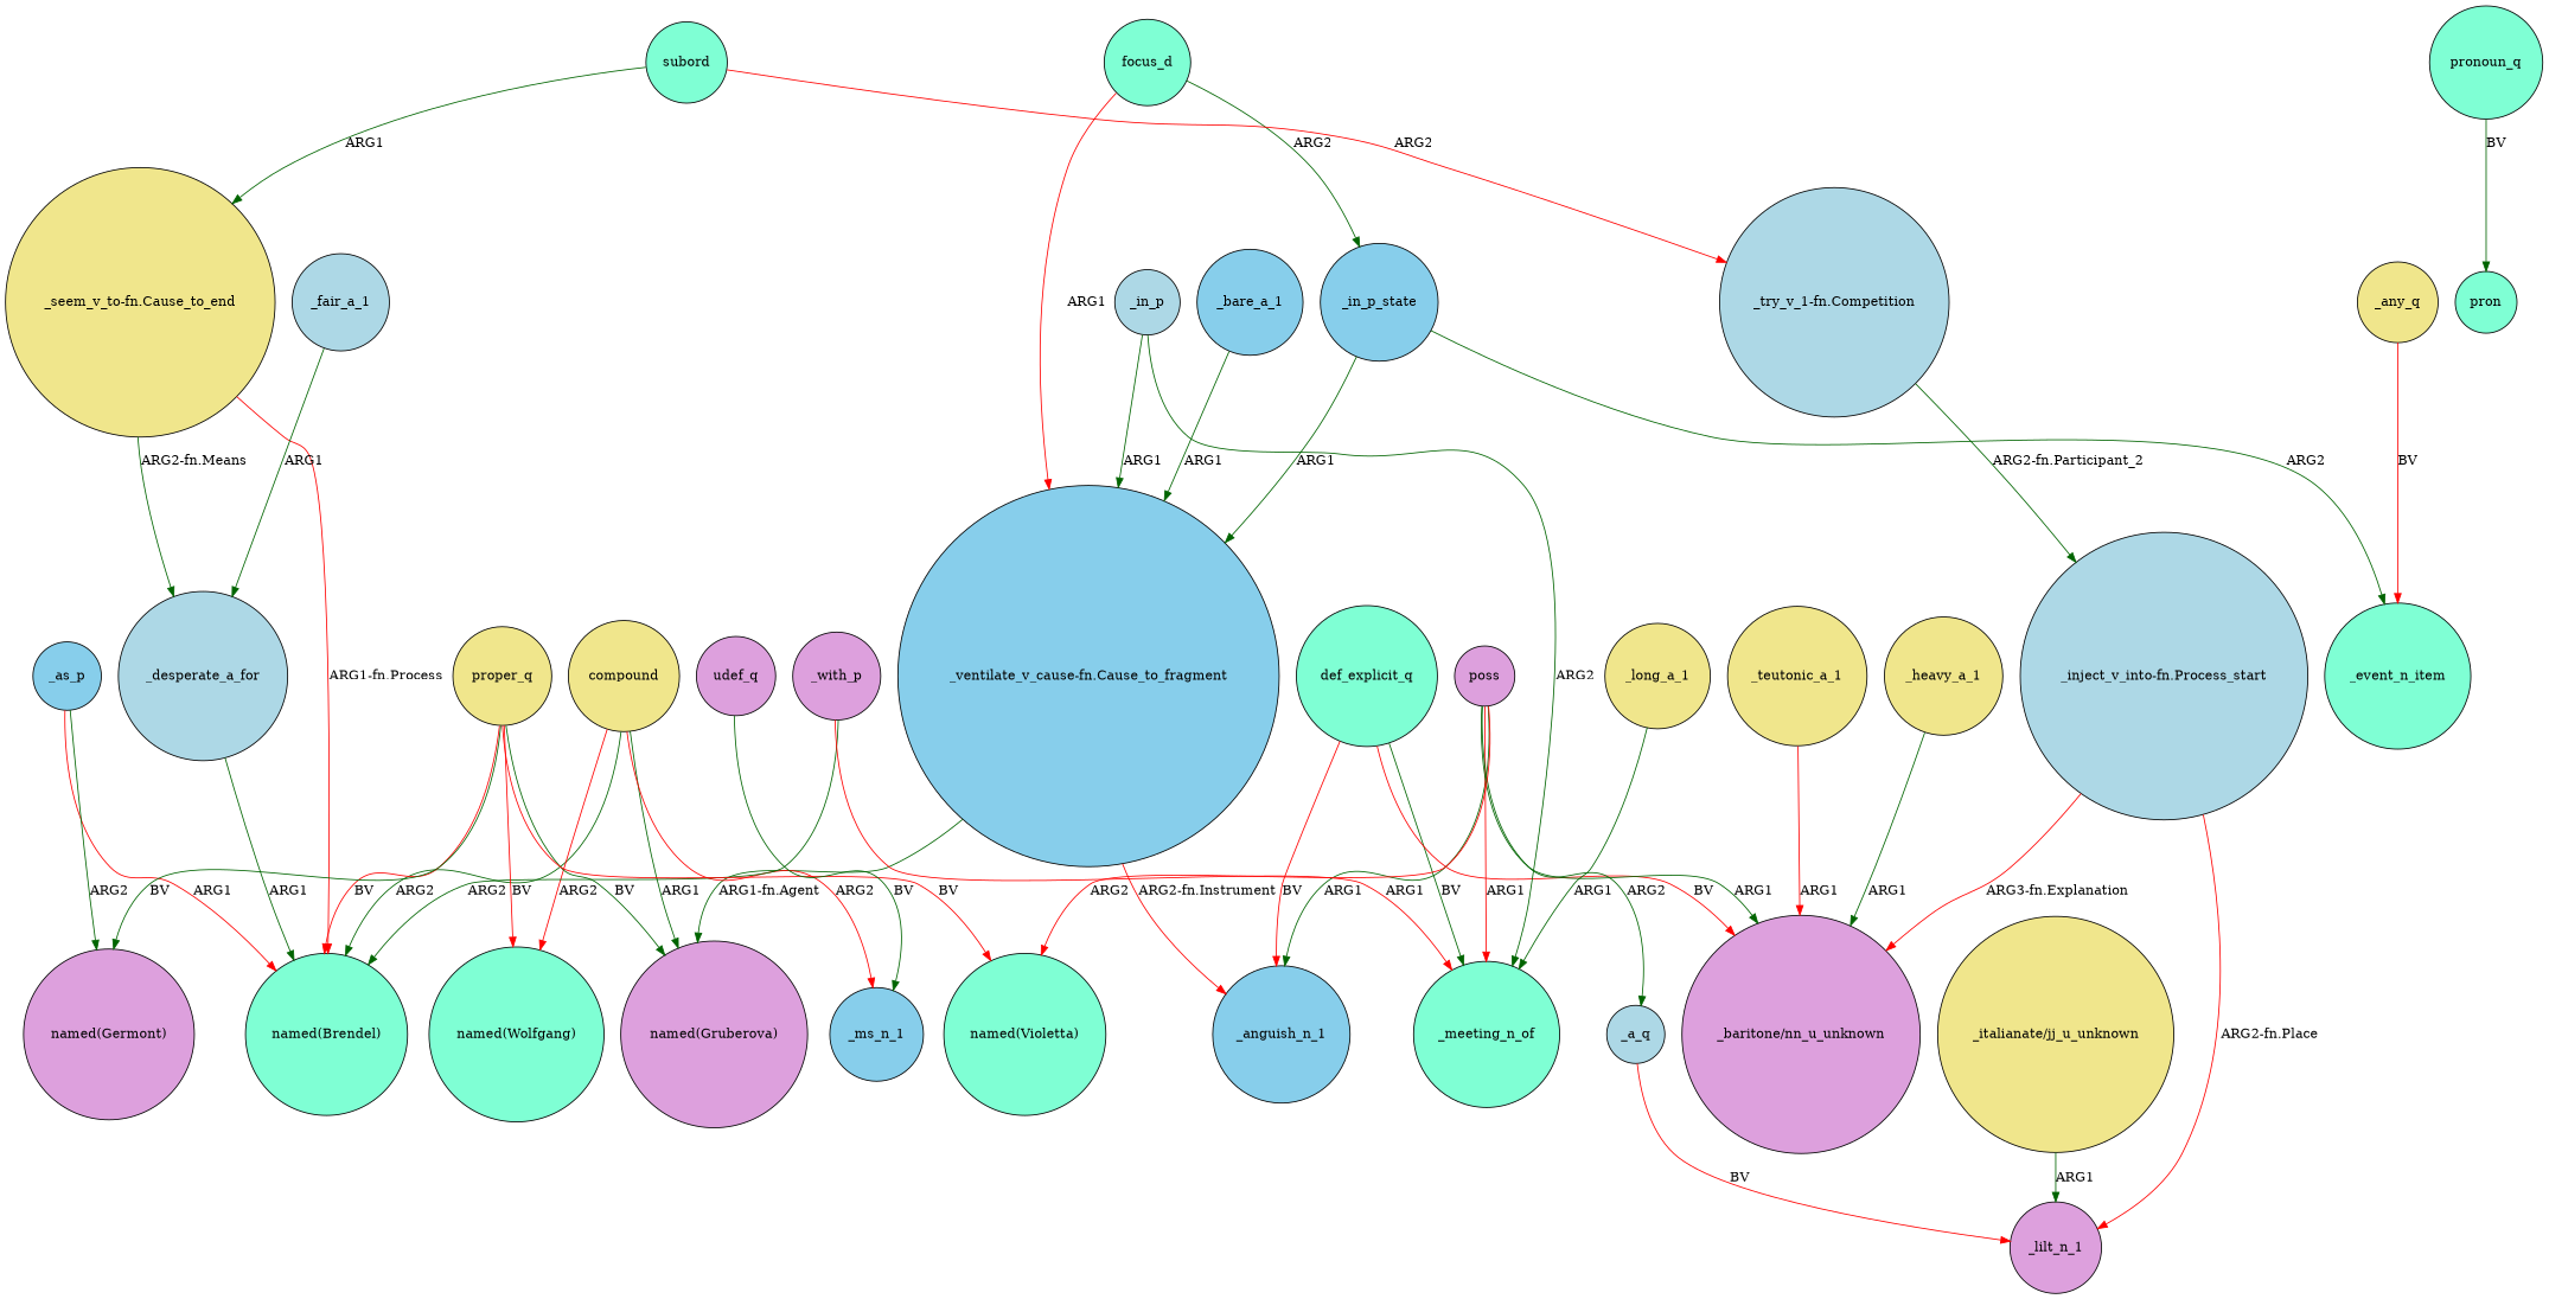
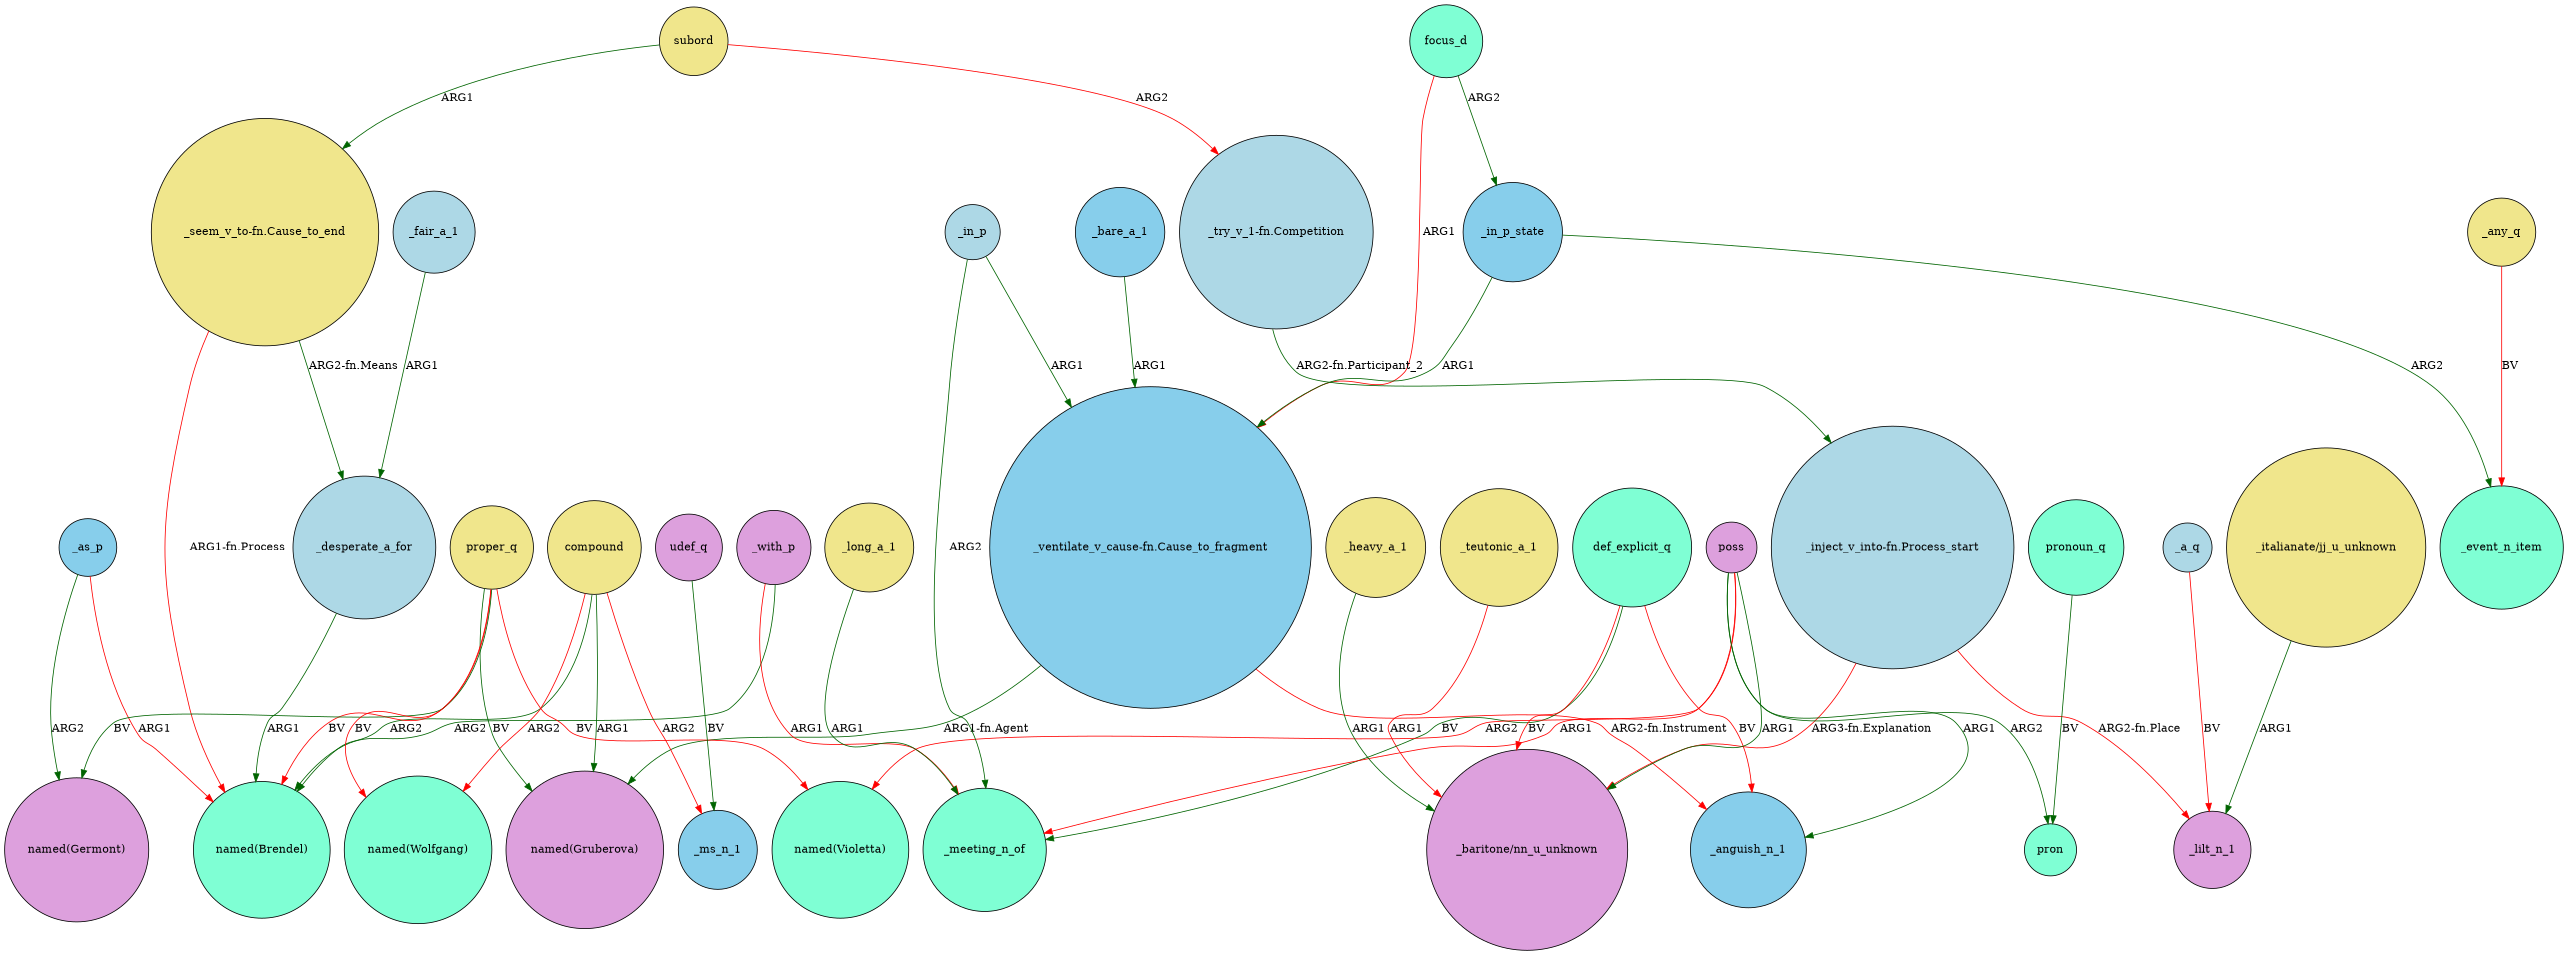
  digraph {
    node [fillcolor=aquamarine shape=circle style=filled]
    edge [color=darkgreen]
    _bare_a_1 [fillcolor=skyblue]
    "_ventilate_v_cause-fn.Cause_to_fragment" [fillcolor=skyblue]
    _anguish_n_1 [fillcolor=skyblue]
    "named(Gruberova)" [fillcolor=plum]
    focus_d
    _in_p_state [fillcolor=skyblue]
    _event_n_item
    _as_p [fillcolor=skyblue]
    "named(Brendel)"
    "named(Germont)" [fillcolor=plum]
    compound [fillcolor=khaki]
    _ms_n_1 [fillcolor=skyblue]
    "named(Wolfgang)"
    _with_p [fillcolor=plum]
    _meeting_n_of
    _a_q [fillcolor=lightblue]
    _lilt_n_1 [fillcolor=plum]
    "_italianate/jj_u_unknown" [fillcolor=khaki]
    _teutonic_a_1 [fillcolor=khaki]
    "_baritone/nn_u_unknown" [fillcolor=plum]
    "_seem_v_to-fn.Cause_to_end" [fillcolor=khaki]
    _desperate_a_for [fillcolor=lightblue]
    "_inject_v_into-fn.Process_start" [fillcolor=lightblue]
    def_explicit_q
    proper_q [fillcolor=khaki]
    "named(Violetta)"
-   subord
+   subord [fillcolor=khaki]
    "_try_v_1-fn.Competition" [fillcolor=lightblue]
    poss [fillcolor=plum]
    pron
    _heavy_a_1 [fillcolor=khaki]
    _in_p [fillcolor=lightblue]
    _fair_a_1 [fillcolor=lightblue]
    pronoun_q
    _any_q [fillcolor=khaki]
    _long_a_1 [fillcolor=khaki]
    udef_q [fillcolor=plum]
    _bare_a_1 -> "_ventilate_v_cause-fn.Cause_to_fragment" [label=ARG1]
    "_ventilate_v_cause-fn.Cause_to_fragment" -> _anguish_n_1 [color=red label="ARG2-fn.Instrument"]
    "_ventilate_v_cause-fn.Cause_to_fragment" -> "named(Gruberova)" [label="ARG1-fn.Agent"]
    focus_d -> "_ventilate_v_cause-fn.Cause_to_fragment" [color=red label=ARG1]
    focus_d -> _in_p_state [label=ARG2]
    _in_p_state -> "_ventilate_v_cause-fn.Cause_to_fragment" [label=ARG1]
    _in_p_state -> _event_n_item [label=ARG2]
    _as_p -> "named(Brendel)" [color=red label=ARG1]
    _as_p -> "named(Germont)" [label=ARG2]
    compound -> "named(Gruberova)" [label=ARG1]
    compound -> "named(Brendel)" [label=ARG2]
    compound -> _ms_n_1 [color=red label=ARG2]
    compound -> "named(Wolfgang)" [color=red label=ARG2]
    _with_p -> "named(Brendel)" [label=ARG2]
    _with_p -> _meeting_n_of [color=red label=ARG1]
    _a_q -> _lilt_n_1 [color=red label=BV]
    "_italianate/jj_u_unknown" -> _lilt_n_1 [label=ARG1]
    _teutonic_a_1 -> "_baritone/nn_u_unknown" [color=red label=ARG1]
    "_seem_v_to-fn.Cause_to_end" -> "named(Brendel)" [color=red label="ARG1-fn.Process"]
    "_seem_v_to-fn.Cause_to_end" -> _desperate_a_for [label="ARG2-fn.Means"]
    _desperate_a_for -> "named(Brendel)" [label=ARG1]
    "_inject_v_into-fn.Process_start" -> _lilt_n_1 [color=red label="ARG2-fn.Place"]
    "_inject_v_into-fn.Process_start" -> "_baritone/nn_u_unknown" [color=red label="ARG3-fn.Explanation"]
    def_explicit_q -> _anguish_n_1 [color=red label=BV]
    def_explicit_q -> _meeting_n_of [label=BV]
    def_explicit_q -> "_baritone/nn_u_unknown" [color=red label=BV]
    proper_q -> "named(Gruberova)" [label=BV]
    proper_q -> "named(Brendel)" [color=red label=BV]
    proper_q -> "named(Germont)" [label=BV]
    proper_q -> "named(Wolfgang)" [color=red label=BV]
    proper_q -> "named(Violetta)" [color=red label=BV]
    subord -> "_seem_v_to-fn.Cause_to_end" [label=ARG1]
    subord -> "_try_v_1-fn.Competition" [color=red label=ARG2]
    "_try_v_1-fn.Competition" -> "_inject_v_into-fn.Process_start" [label="ARG2-fn.Participant_2"]
    poss -> _anguish_n_1 [label=ARG1]
    poss -> _meeting_n_of [color=red label=ARG1]
    poss -> "_baritone/nn_u_unknown" [label=ARG1]
    poss -> "named(Violetta)" [color=red label=ARG2]
-   poss -> _a_q [label=ARG2]
+   poss -> pron [label=ARG2]
    _heavy_a_1 -> "_baritone/nn_u_unknown" [label=ARG1]
    _in_p -> "_ventilate_v_cause-fn.Cause_to_fragment" [label=ARG1]
    _in_p -> _meeting_n_of [label=ARG2]
    _fair_a_1 -> _desperate_a_for [label=ARG1]
    pronoun_q -> pron [label=BV]
    _any_q -> _event_n_item [color=red label=BV]
    _long_a_1 -> _meeting_n_of [label=ARG1]
    udef_q -> _ms_n_1 [label=BV]
  }
